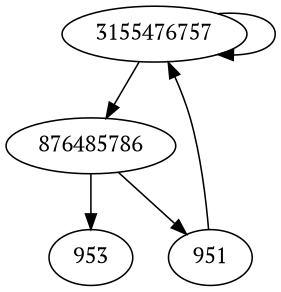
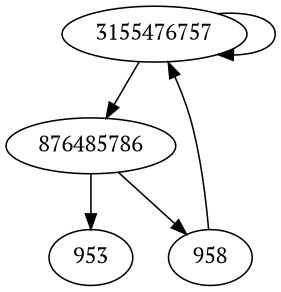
  digraph {
    fontname="PT Serif"
    node [fontname="PT Serif"]
    edge [fontname="PT Serif"]
    3155476757
    n2 [label=876485786]
    953
-   951
+   951 [label=958]
    3155476757 -> 3155476757
    3155476757 -> n2
    n2 -> 953
    n2 -> 951
    951 -> 3155476757
  }
